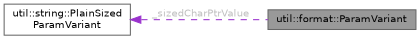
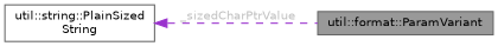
  digraph {
    rankdir=LR
    node [color=gray40 fontname=Helvetica fontsize=10 shape=box style=filled]
    n1 [fillcolor=grey60 fontcolor=black height=0.2 label="util::format::ParamVariant" width=0.4]
-   n2 [fillcolor=white height=0.2 label="util::string::PlainSized\lParamVariant" width=0.4]
+   n2 [fillcolor=white height=0.2 label="util::string::PlainSized\lString" width=0.4]
    n2 -> n1 [color=darkorchid3 dir=back fontcolor=grey fontname=Helvetica fontsize=10 label=" _sizedCharPtrValue" labelfontname=Helvetica labelfontsize=10 style=dashed]
  }
